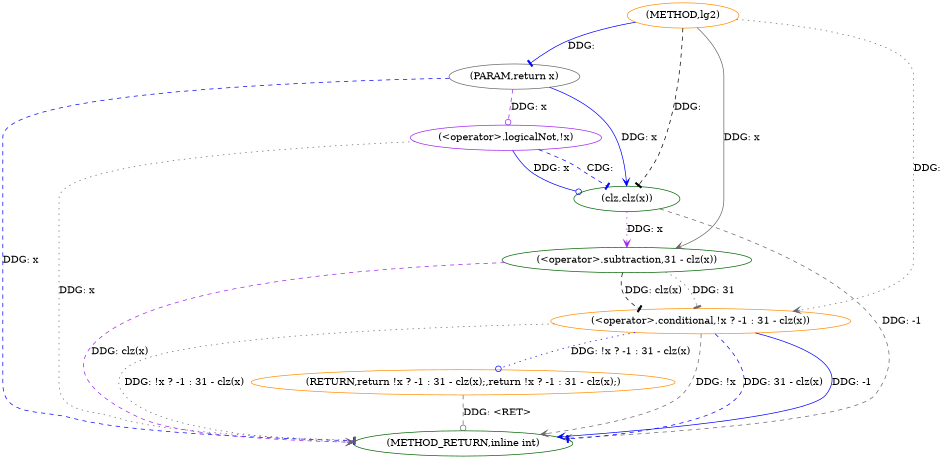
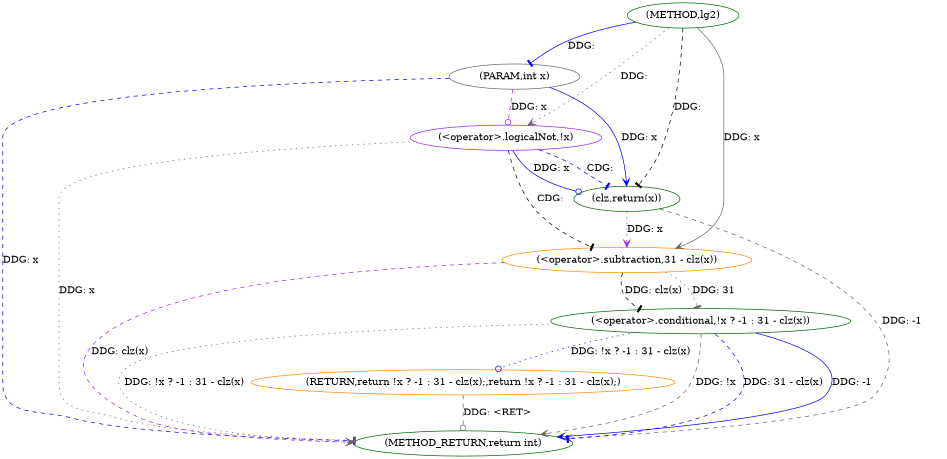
  digraph {
    node [color=darkorange]
    edge [arrowhead=tee color=blue style=dashed]
-   n1 [label="(METHOD,lg2)"]
-   n2 [color=gray40 label="(PARAM,return x)"]
+   n1 [color=darkgreen label="(METHOD,lg2)"]
+   n2 [color=gray40 label="(PARAM,int x)"]
    n3 [color=purple label="(<operator>.logicalNot,!x)"]
-   n4 [color=darkgreen label="(<operator>.subtraction,31 - clz(x))"]
-   n5 [color=darkgreen label="(clz,clz(x))"]
-   n6 [color=darkgreen label="(METHOD_RETURN,inline int)"]
-   n7 [label="(<operator>.conditional,!x ? -1 : 31 - clz(x))"]
+   n4 [label="(<operator>.subtraction,31 - clz(x))"]
+   n5 [color=darkgreen label="(clz,return(x))"]
+   n6 [color=darkgreen label="(METHOD_RETURN,return int)"]
+   n7 [color=darkgreen label="(<operator>.conditional,!x ? -1 : 31 - clz(x))"]
    n8 [label="(RETURN,return !x ? -1 : 31 - clz(x);,return !x ? -1 : 31 - clz(x);)"]
    n1 -> n2 [label="DDG: " style=solid]
-   n1 -> n7 [arrowhead=vee color=gray40 label="DDG: " style=dotted]
+   n1 -> n3 [arrowhead=vee color=gray40 label="DDG: " style=dotted]
    n1 -> n4 [arrowhead=vee color=gray40 label="DDG: x" style=solid]
    n1 -> n5 [color=black label="DDG: "]
    n2 -> n3 [arrowhead=odot color=purple label="DDG: x"]
    n2 -> n5 [arrowhead=vee label="DDG: x" style=solid]
    n2 -> n6 [label="DDG: x"]
+   n3 -> n4 [color=black label="CDG: "]
    n3 -> n5 [arrowhead=odot label="DDG: x" style=solid]
    n3 -> n5 [label="CDG: "]
    n3 -> n6 [color=gray40 label="DDG: x" style=dotted]
    n4 -> n6 [arrowhead=vee color=purple label="DDG: clz(x)"]
    n4 -> n7 [color=gray40 label="DDG: 31" style=dotted]
    n4 -> n7 [color=black label="DDG: clz(x)"]
    n5 -> n4 [arrowhead=vee color=purple label="DDG: x" style=dotted]
    n5 -> n6 [arrowhead=vee color=gray40 label="DDG: -1"]
    n7 -> n6 [arrowhead=vee color=gray40 label="DDG: !x"]
    n7 -> n6 [label="DDG: 31 - clz(x)"]
    n7 -> n6 [arrowhead=vee label="DDG: -1" style=solid]
    n7 -> n6 [arrowhead=vee color=gray40 label="DDG: !x ? -1 : 31 - clz(x)" style=dotted]
    n7 -> n8 [arrowhead=odot label="DDG: !x ? -1 : 31 - clz(x)" style=dotted]
    n8 -> n6 [arrowhead=odot color=gray40 label="DDG: <RET>"]
  }
